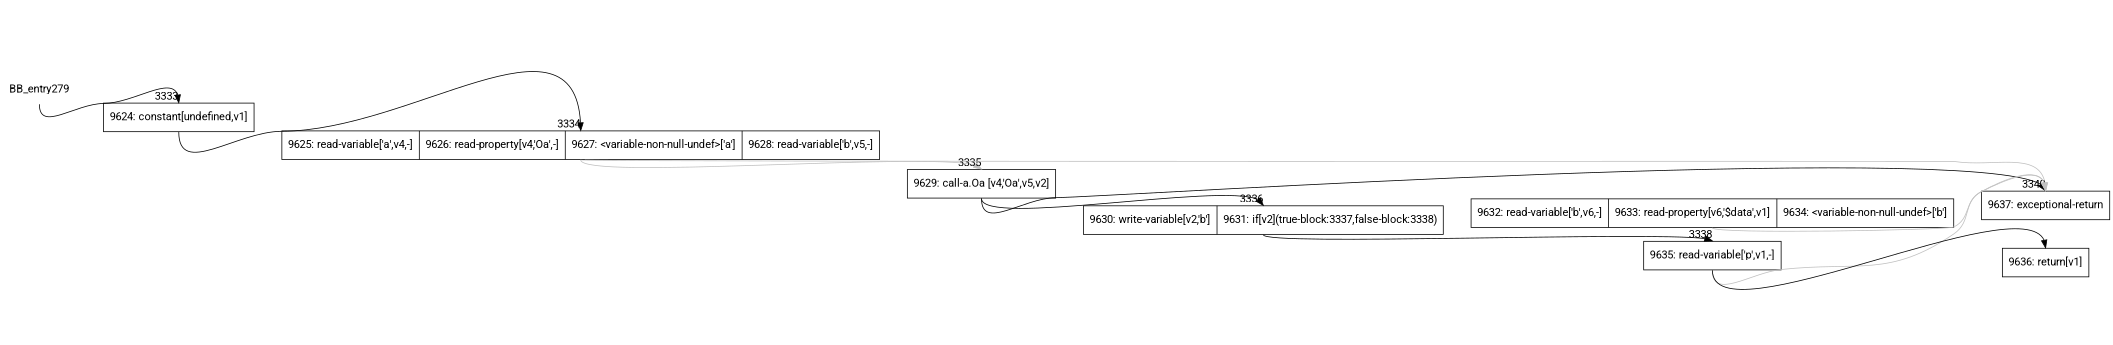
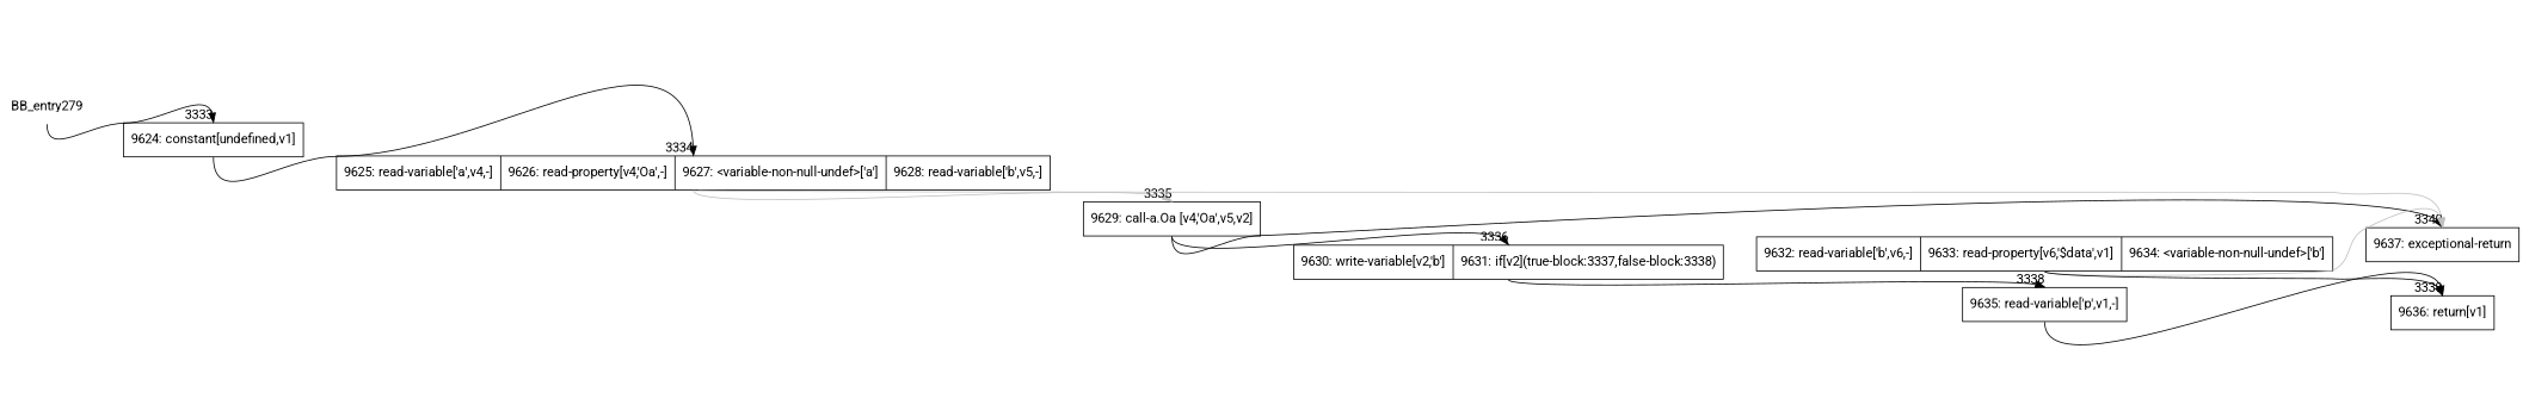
  digraph {
    fontname=Roboto
    rankdir=LR
    node [fontname=Roboto shape=record]
    edge [fontname=Roboto headport=n tailport=s]
    n1 [label=BB_entry279 shape=none]
    n2 [label="{9624: constant[undefined,v1]}"]
    n3 [label="{9625: read-variable['a',v4,-]|9626: read-property[v4,'Oa',-]|9627: \<variable-non-null-undef\>['a']|9628: read-variable['b',v5,-]}"]
    n4 [label="{9629: call-a.Oa [v4,'Oa',v5,v2]}"]
    n5 [label="{9637: exceptional-return}"]
    n6 [label="{9630: write-variable[v2,'b']|9631: if[v2](true-block:3337,false-block:3338)}"]
    n7 [label="{9635: read-variable['p',v1,-]}"]
    n8 [label="{9632: read-variable['b',v6,-]|9633: read-property[v6,'$data',v1]|9634: \<variable-non-null-undef\>['b']}"]
    n9 [label="{9636: return[v1]}"]
    n1 -> n2 [headlabel="    3333"]
    n2 -> n3 [headlabel="      3334"]
    n3 -> n4 [color=gray headlabel="      3335"]
    n3 -> n5 [color=gray headlabel="      3340"]
    n4 -> n5 [color=black]
    n4 -> n6 [headlabel="      3336"]
    n6 -> n7 [headlabel="      3338"]
-   n7 -> n5 [color=gray]
    n7 -> n9
    n8 -> n5 [color=gray]
+   n8 -> n9 [headlabel="      3339"]
  }
